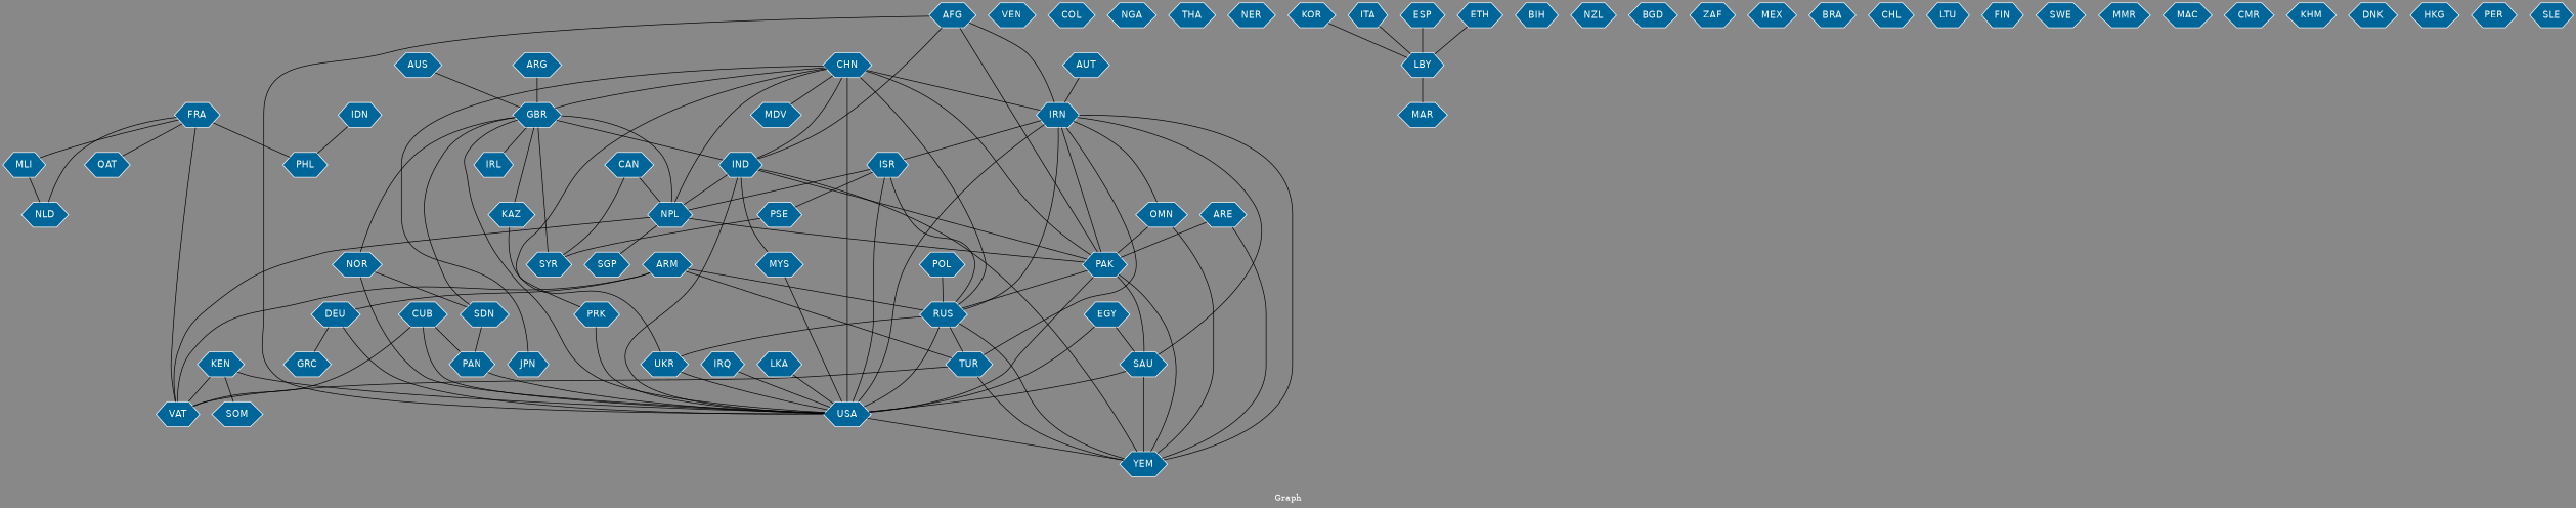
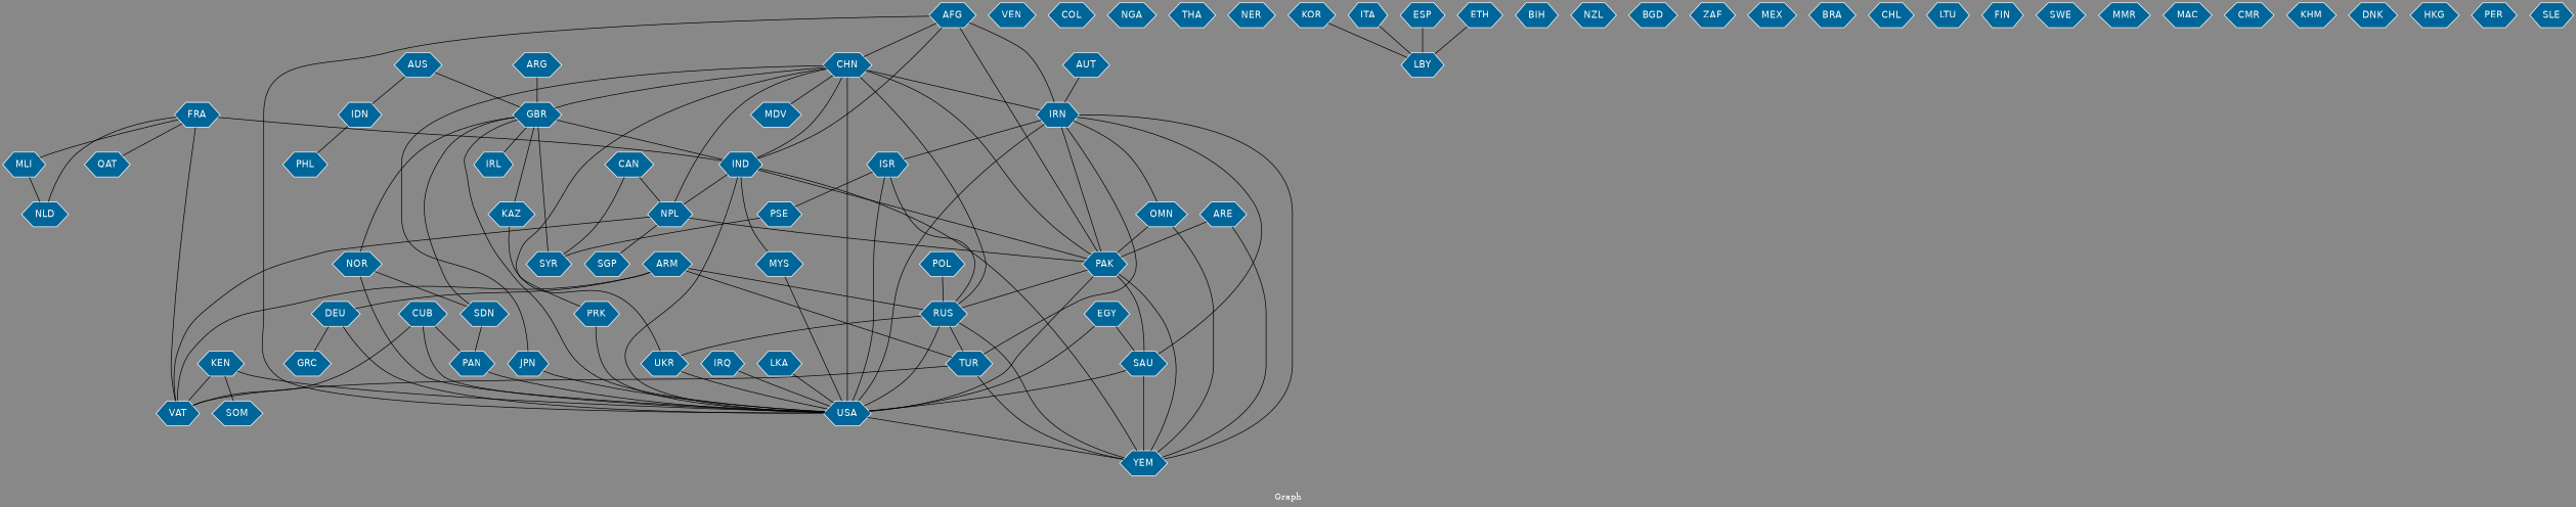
  graph {
    bgcolor="#888888"
    fontcolor=white
    fontsize=12
    label="Graph"
    node [color=white fillcolor="#006699" fontcolor=white fontname=Helvetica shape=hexagon style=filled]
    edge [arrowhead=open color=black fontcolor=white fontname=Courier fontsize=12 weight=1]
    n1 [label=TUR]
    n2 [label=YEM]
    n3 [label=VAT]
    n4 [label=NPL]
    n5 [label=PAK]
    n6 [label=SGP]
    n7 [label=USA]
    n8 [label=RUS]
    n9 [label=SAU]
    n10 [label=CHN]
    n11 [label=IND]
    n12 [label=GBR]
    n13 [label=IRN]
    n14 [label=JPN]
    n15 [label=MDV]
    n16 [label=PRK]
    n17 [label=MYS]
    n18 [label=IRL]
    n19 [label=SYR]
    n20 [label=SDN]
    n21 [label=NOR]
    n22 [label=KAZ]
    n23 [label=ISR]
    n24 [label=OMN]
    n25 [label=UKR]
    n26 [label=PAN]
    n27 [label=EGY]
    n28 [label=ARM]
    n29 [label=DEU]
    n30 [label=GRC]
    n31 [label=VEN]
    n32 [label=PSE]
    n33 [label=KEN]
    n34 [label=SOM]
    n35 [label=COL]
    n36 [label=NGA]
    n37 [label=IRQ]
    n38 [label=AFG]
    n39 [label=THA]
    n40 [label=NER]
    n41 [label=KOR]
    n42 [label=LBY]
-   n43 [label=MAR]
    n44 [label=BIH]
    n45 [label=NZL]
    n46 [label=IDN]
    n47 [label=PHL]
    n48 [label=AUT]
    n49 [label=AUS]
    n50 [label=FRA]
    n51 [label=MLI]
    n52 [label=NLD]
    n53 [label=QAT]
    n54 [label=BGD]
    n55 [label=ZAF]
    n56 [label=CUB]
    n57 [label=CAN]
    n58 [label=MEX]
    n59 [label=BRA]
    n60 [label=ITA]
    n61 [label=CHL]
    n62 [label=LTU]
    n63 [label=FIN]
    n64 [label=ARE]
    n65 [label=SWE]
    n66 [label=ESP]
    n67 [label=MMR]
    n68 [label=MAC]
    n69 [label=CMR]
    n70 [label=ETH]
    n71 [label=KHM]
    n72 [label=DNK]
    n73 [label=ARG]
    n74 [label=HKG]
    n75 [label=LKA]
    n76 [label=PER]
    n77 [label=SLE]
    n78 [label=POL]
    n1 -- n2
    n1 -- n3 [weight=2]
    n4 -- n3
    n4 -- n5
    n4 -- n6
    n5 -- n2 [weight=5]
    n5 -- n7 [weight=6]
    n5 -- n8 [weight=3]
    n5 -- n9 [weight=3]
    n7 -- n2 [weight=2]
    n8 -- n1
    n8 -- n2
    n8 -- n7 [weight=7]
    n8 -- n25 [weight=4]
    n9 -- n2 [weight=10]
    n9 -- n7
    n10 -- n4 [weight=5]
    n10 -- n5 [weight=16]
    n10 -- n7 [weight=11]
    n10 -- n8
    n10 -- n11 [weight=9]
    n10 -- n12
    n10 -- n13
    n10 -- n14 [weight=2]
    n10 -- n15
    n10 -- n16 [weight=2]
    n11 -- n2 [weight=3]
    n11 -- n4 [weight=11]
    n11 -- n5 [weight=5]
    n11 -- n7 [weight=7]
    n11 -- n17
-   n12 -- n4
    n12 -- n7 [weight=2]
    n12 -- n11 [weight=6]
    n12 -- n18 [weight=2]
    n12 -- n19
    n12 -- n20
    n12 -- n21
    n12 -- n22
    n13 -- n1
    n13 -- n2 [weight=9]
    n13 -- n5 [weight=3]
    n13 -- n7 [weight=17]
-   n13 -- n8 [weight=5]
    n13 -- n9 [weight=5]
    n13 -- n23 [weight=6]
    n13 -- n24
+   n14 -- n7 [weight=4]
    n16 -- n7 [weight=2]
    n17 -- n7
    n20 -- n26
    n21 -- n7
    n21 -- n20
    n22 -- n25
-   n23 -- n4
    n23 -- n7 [weight=2]
    n23 -- n8
    n23 -- n32 [weight=5]
    n24 -- n2
    n24 -- n5
    n25 -- n7 [weight=2]
    n26 -- n7
    n27 -- n7 [weight=3]
    n27 -- n9
    n28 -- n1 [weight=2]
    n28 -- n3 [weight=2]
    n28 -- n8
    n28 -- n29
    n29 -- n7
    n29 -- n30
    n32 -- n19 [weight=2]
    n33 -- n3
    n33 -- n7 [weight=2]
    n33 -- n34 [weight=2]
    n37 -- n7 [weight=2]
    n38 -- n5 [weight=2]
    n38 -- n7 [weight=2]
+   n38 -- n10
    n38 -- n11 [weight=2]
    n38 -- n13 [weight=2]
    n41 -- n42
-   n42 -- n43
    n46 -- n47
    n48 -- n13
    n49 -- n12 [weight=2]
+   n49 -- n46 [weight=2]
    n50 -- n3
-   n50 -- n47 [weight=2]
+   n50 -- n11 [weight=2]
    n50 -- n51
    n50 -- n52
    n50 -- n53
    n51 -- n52
    n56 -- n3
    n56 -- n7 [weight=13]
    n56 -- n26
    n57 -- n4
    n57 -- n19
    n60 -- n42
    n64 -- n2
    n64 -- n5
    n66 -- n42
    n70 -- n42 [weight=2]
    n73 -- n12
    n75 -- n7
    n78 -- n8
  }
